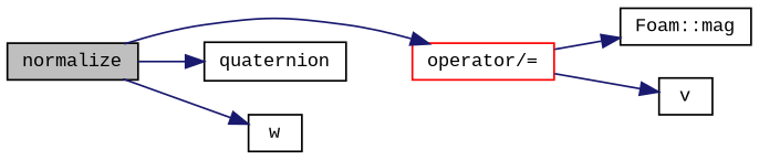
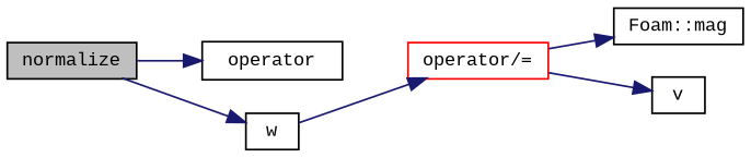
  digraph {
    fontname="Liberation Mono"
    rankdir=LR
    node [color=black fontname="Liberation Mono" fontsize=10 shape=record]
    edge [color=midnightblue fontname="Liberation Mono" fontsize=10 labelfontname=Helvetica labelfontsize=10 style=solid]
    n1 [fillcolor=grey75 fontcolor=black height=0.2 label=normalize style=filled width=0.4]
    n2 [color=red height=0.2 label="operator/=" width=0.4]
-   n3 [height=0.2 label=quaternion width=0.4]
+   n3 [height=0.2 label=operator width=0.4]
    n4 [height=0.2 label=w width=0.4]
    n5 [height=0.2 label="Foam::mag" width=0.4]
    n6 [height=0.2 label=v width=0.4]
-   n1 -> n2
+   n4 -> n2
    n1 -> n3
    n1 -> n4
    n2 -> n5
    n2 -> n6
  }
